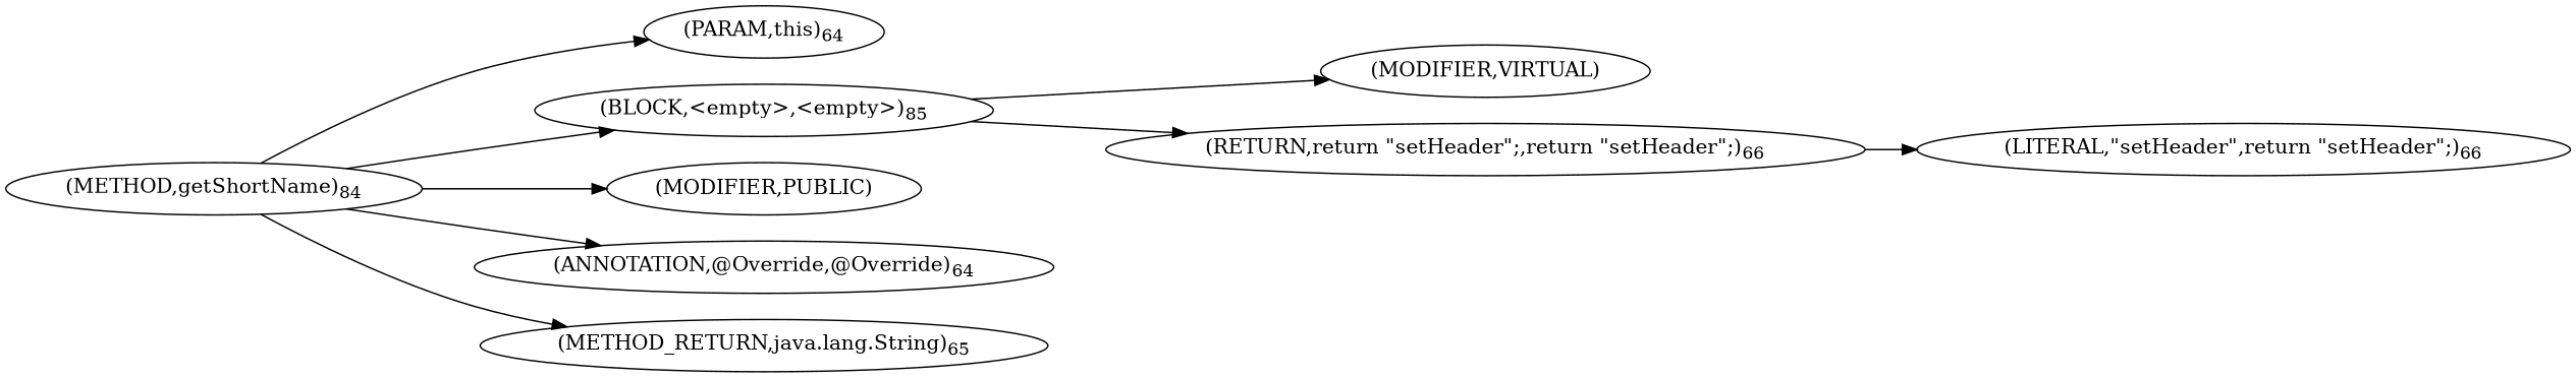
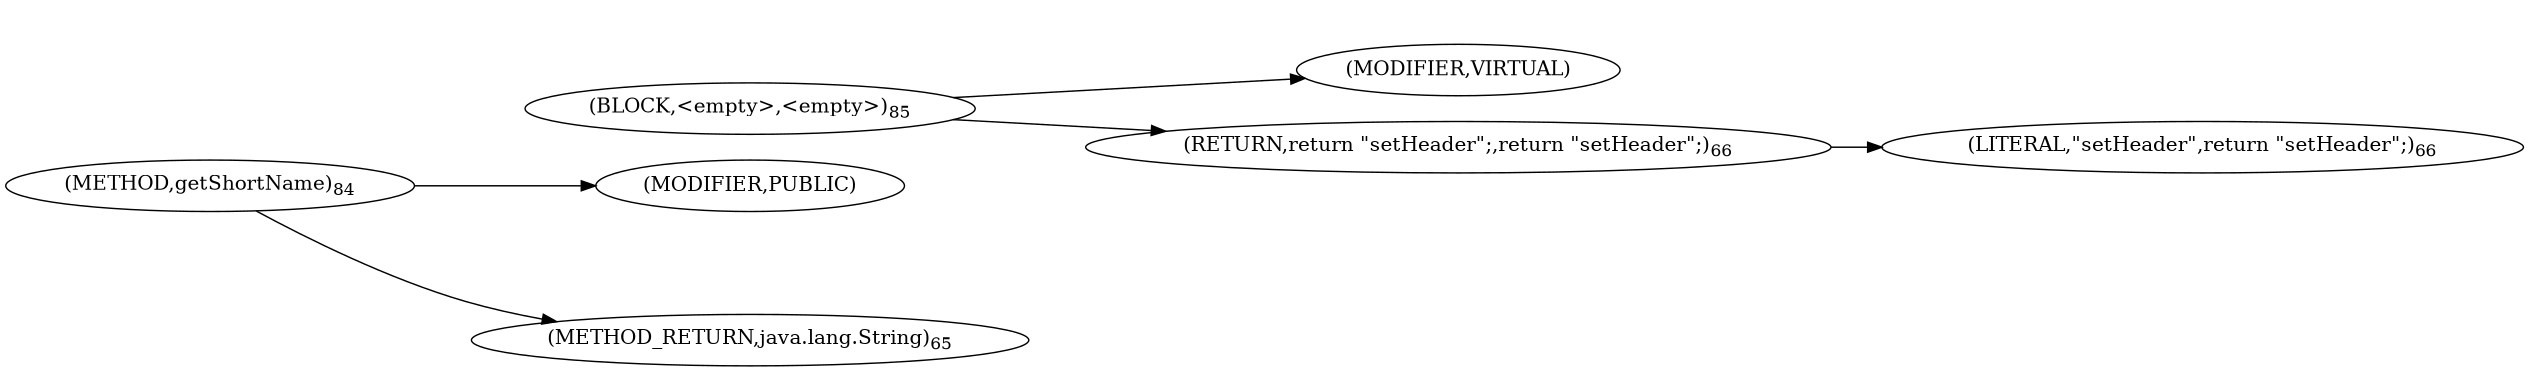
  digraph {
    rankdir=LR
    n1 [label=<(METHOD,getShortName)<SUB>84</SUB>>]
-   n2 [label=<(PARAM,this)<SUB>64</SUB>>]
    n3 [label=<(BLOCK,&lt;empty&gt;,&lt;empty&gt;)<SUB>85</SUB>>]
    n4 [label=<(MODIFIER,PUBLIC)>]
-   n5 [label=<(ANNOTATION,@Override,@Override)<SUB>64</SUB>>]
    n6 [label=<(METHOD_RETURN,java.lang.String)<SUB>65</SUB>>]
    n7 [label=<(MODIFIER,VIRTUAL)>]
    n8 [label=<(RETURN,return &quot;setHeader&quot;;,return &quot;setHeader&quot;;)<SUB>66</SUB>>]
    n9 [label=<(LITERAL,&quot;setHeader&quot;,return &quot;setHeader&quot;;)<SUB>66</SUB>>]
-   n1 -> n2
-   n1 -> n3
    n1 -> n4
-   n1 -> n5
    n1 -> n6
    n3 -> n7
    n3 -> n8
    n8 -> n9
  }
